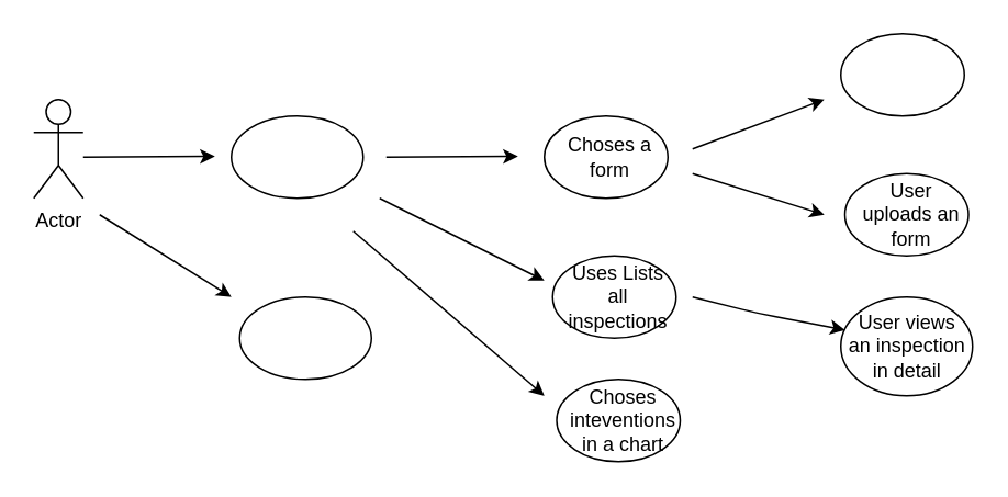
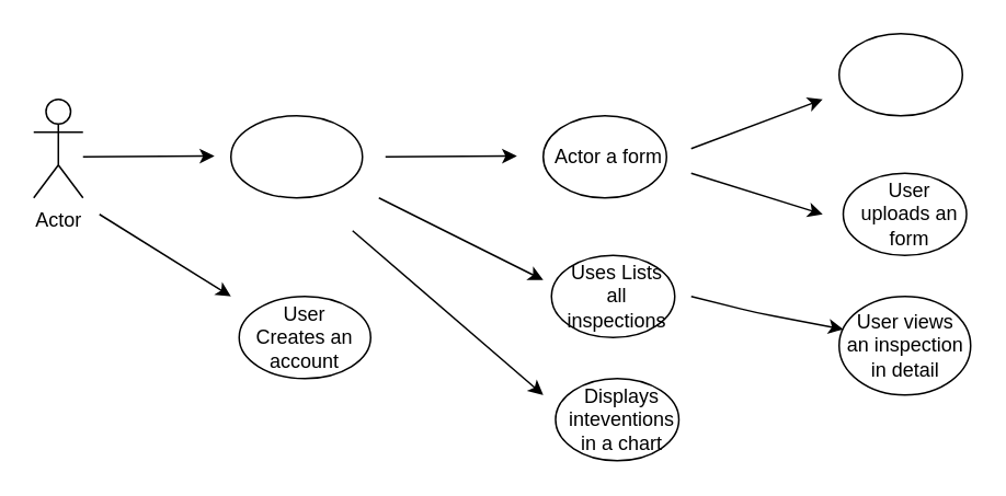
  <mxCell id="0" />
  <mxCell id="1" parent="0" />
  <mxCell id="2" value="Actor" style="shape=umlActor;verticalLabelPosition=bottom;verticalAlign=top;html=1;outlineConnect=0;" vertex="1" parent="1"><mxGeometry x="20" y="60" width="30" height="60" as="geometry" /></mxCell>
  <mxCell id="3" value="" style="ellipse;whiteSpace=wrap;html=1;" vertex="1" parent="1"><mxGeometry x="140" y="70" width="80" height="50" as="geometry" /></mxCell>
  <mxCell id="4" value="" style="endArrow=classic;html=1;" edge="1" parent="1"><mxGeometry width="50" height="50" relative="1" as="geometry"><mxPoint x="50" y="95" as="sourcePoint" /><mxPoint x="130" y="94.5" as="targetPoint" /></mxGeometry></mxCell>
  <mxCell id="5" value="" style="endArrow=classic;html=1;" edge="1" parent="1"><mxGeometry width="50" height="50" relative="1" as="geometry"><mxPoint x="234" y="95" as="sourcePoint" /><mxPoint x="314" y="94.5" as="targetPoint" /></mxGeometry></mxCell>
  <mxCell id="6" value="" style="ellipse;whiteSpace=wrap;html=1;" vertex="1" parent="1"><mxGeometry x="330" y="70" width="75" height="50" as="geometry" /></mxCell>
- <mxCell id="7" value="Choses a form" style="text;html=1;strokeColor=none;fillColor=none;align=center;verticalAlign=middle;whiteSpace=wrap;rounded=0;" vertex="1" parent="1"><mxGeometry x="335" y="85" width="70" height="20" as="geometry" /></mxCell>
+ <mxCell id="7" value="Actor a form" style="text;html=1;strokeColor=none;fillColor=none;align=center;verticalAlign=middle;whiteSpace=wrap;rounded=0;" vertex="1" parent="1"><mxGeometry x="335" y="85" width="70" height="20" as="geometry" /></mxCell>
  <mxCell id="8" value="" style="endArrow=classic;html=1;" edge="1" parent="1"><mxGeometry width="50" height="50" relative="1" as="geometry"><mxPoint x="420" y="90" as="sourcePoint" /><mxPoint x="500" y="60" as="targetPoint" /></mxGeometry></mxCell>
  <mxCell id="9" value="" style="ellipse;whiteSpace=wrap;html=1;" vertex="1" parent="1"><mxGeometry x="510" y="20" width="75" height="50" as="geometry" /></mxCell>
  <mxCell id="10" value="" style="ellipse;whiteSpace=wrap;html=1;" vertex="1" parent="1"><mxGeometry x="512.5" y="105" width="75" height="50" as="geometry" /></mxCell>
  <mxCell id="11" value="User uploads an form" style="text;html=1;strokeColor=none;fillColor=none;align=center;verticalAlign=middle;whiteSpace=wrap;rounded=0;" vertex="1" parent="1"><mxGeometry x="517.5" y="120" width="70" height="20" as="geometry" /></mxCell>
  <mxCell id="12" value="" style="endArrow=classic;html=1;" edge="1" parent="1"><mxGeometry width="50" height="50" relative="1" as="geometry"><mxPoint x="420" y="105" as="sourcePoint" /><mxPoint x="500" y="130" as="targetPoint" /></mxGeometry></mxCell>
  <mxCell id="13" value="" style="ellipse;whiteSpace=wrap;html=1;" vertex="1" parent="1"><mxGeometry x="335" y="155" width="75" height="50" as="geometry" /></mxCell>
  <mxCell id="14" value="Uses Lists all inspections" style="text;html=1;strokeColor=none;fillColor=none;align=center;verticalAlign=middle;whiteSpace=wrap;rounded=0;" vertex="1" parent="1"><mxGeometry x="340" y="170" width="70" height="20" as="geometry" /></mxCell>
  <mxCell id="15" value="" style="endArrow=classic;html=1;" edge="1" parent="1"><mxGeometry width="50" height="50" relative="1" as="geometry"><mxPoint x="230" y="120" as="sourcePoint" /><mxPoint x="330" y="170" as="targetPoint" /></mxGeometry></mxCell>
  <mxCell id="16" value="" style="ellipse;whiteSpace=wrap;html=1;" vertex="1" parent="1"><mxGeometry x="510" y="180" width="80" height="60" as="geometry" /></mxCell>
  <mxCell id="17" value="User views an inspection in detail" style="text;html=1;strokeColor=none;fillColor=none;align=center;verticalAlign=middle;whiteSpace=wrap;rounded=0;" vertex="1" parent="1"><mxGeometry x="512.5" y="200" width="75" height="20" as="geometry" /></mxCell>
  <mxCell id="18" value="" style="endArrow=classic;html=1;entryX=0;entryY=0;entryDx=0;entryDy=0;" edge="1" parent="1" target="17"><mxGeometry width="50" height="50" relative="1" as="geometry"><mxPoint x="420" y="180" as="sourcePoint" /><mxPoint x="510" y="220" as="targetPoint" /><Array as="points"><mxPoint x="460" y="190" /></Array></mxGeometry></mxCell>
  <mxCell id="19" value="" style="ellipse;whiteSpace=wrap;html=1;" vertex="1" parent="1"><mxGeometry x="145" y="180" width="80" height="50" as="geometry" /></mxCell>
+ <mxCell id="20" value="User Creates an account" style="text;html=1;strokeColor=none;fillColor=none;align=center;verticalAlign=middle;whiteSpace=wrap;rounded=0;" vertex="1" parent="1"><mxGeometry x="150" y="195" width="70" height="20" as="geometry" /></mxCell>
  <mxCell id="21" value="" style="endArrow=classic;html=1;" edge="1" parent="1"><mxGeometry width="50" height="50" relative="1" as="geometry"><mxPoint x="60" y="130" as="sourcePoint" /><mxPoint x="140" y="180" as="targetPoint" /></mxGeometry></mxCell>
  <mxCell id="22" value="" style="ellipse;whiteSpace=wrap;html=1;" vertex="1" parent="1"><mxGeometry x="337.5" y="230" width="75" height="50" as="geometry" /></mxCell>
- <mxCell id="23" value="Choses inteventions in a chart" style="text;html=1;strokeColor=none;fillColor=none;align=center;verticalAlign=middle;whiteSpace=wrap;rounded=0;" vertex="1" parent="1"><mxGeometry x="342.5" y="245" width="70" height="20" as="geometry" /></mxCell>
+ <mxCell id="23" value="Displays inteventions in a chart" style="text;html=1;strokeColor=none;fillColor=none;align=center;verticalAlign=middle;whiteSpace=wrap;rounded=0;" vertex="1" parent="1"><mxGeometry x="342.5" y="245" width="70" height="20" as="geometry" /></mxCell>
  <mxCell id="24" value="" style="endArrow=classic;html=1;" edge="1" parent="1"><mxGeometry width="50" height="50" relative="1" as="geometry"><mxPoint x="214" y="140" as="sourcePoint" /><mxPoint x="330" y="240" as="targetPoint" /></mxGeometry></mxCell>
